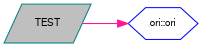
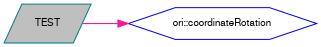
  digraph {
    rankdir=LR
    node [fontname=FreeSans fontsize=10 style=filled]
    n1 [color=teal fillcolor=grey75 fontcolor=black height=0.2 label=TEST shape=parallelogram width=0.4]
-   n2 [color=blue fillcolor=white height=0.2 label="ori::ori" shape=hexagon width=0.4]
+   n2 [color=blue fillcolor=white height=0.2 label="ori::coordinateRotation" shape=hexagon width=0.4]
    n1 -> n2 [color=deeppink fontname=FreeSans fontsize=10 labelfontname=FreeSans labelfontsize=10 style=solid]
  }
